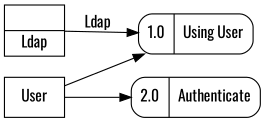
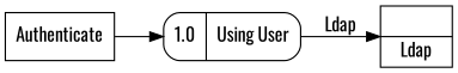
  digraph {
    fontname=Oswald
    rankdir=LR
    node [fontname=Oswald shape=Mrecord]
    edge [fontname=Oswald]
    n1 [label="<f0>  |<f1> Ldap " shape=record]
-   n2 [label=User shape=box]
+   n2 [label=Authenticate shape=box]
    n3 [label="{<f0> 1.0|<f1> Using User }"]
-   n4 [label="{<f0> 2.0|<f1> Authenticate }"]
    n2 -> n3
-   n2 -> n4
-   n1 -> n3 [label=Ldap]
+   n3 -> n1 [label=Ldap]
  }
